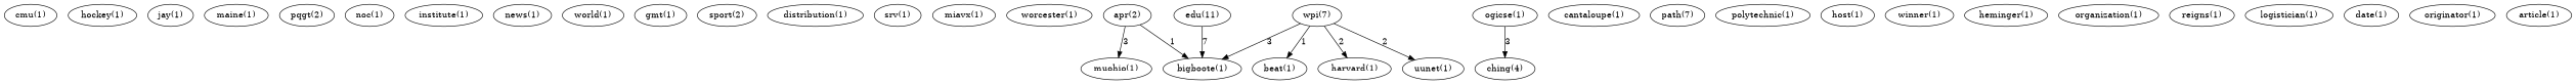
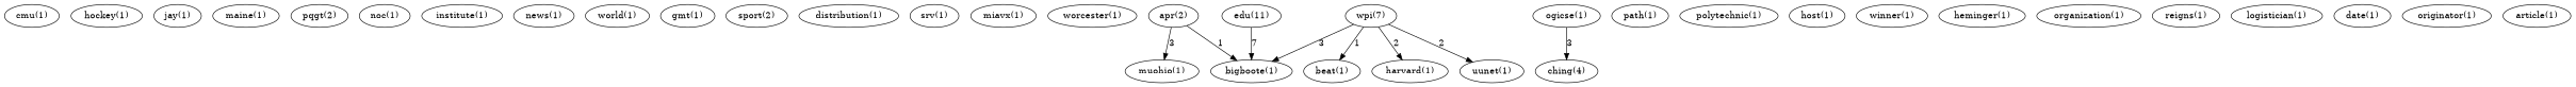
  digraph {
    n1 [label="cmu(1)"]
    n2 [label="hockey(1)"]
    n3 [label="jay(1)"]
    n4 [label="maine(1)"]
    n5 [label="pqgt(2)"]
    n6 [label="noc(1)"]
    n7 [label="institute(1)"]
    n8 [label="news(1)"]
    n9 [label="world(1)"]
    n10 [label="gmt(1)"]
    n11 [label="sport(2)"]
    n12 [label="distribution(1)"]
    n13 [label="srv(1)"]
    n14 [label="miavx(1)"]
    n15 [label="worcester(1)"]
    n16 [label="apr(2)"]
    n17 [label="muohio(1)"]
    n18 [label="bigboote(1)"]
    n19 [label="ogicse(1)"]
    n20 [label="ching(4)"]
-   n21 [label="cantaloupe(1)"]
    n22 [label="wpi(7)"]
    n23 [label="harvard(1)"]
    n24 [label="uunet(1)"]
    n25 [label="beat(1)"]
-   n26 [label="path(7)"]
+   n26 [label="path(1)"]
    n27 [label="polytechnic(1)"]
    n28 [label="host(1)"]
    n29 [label="winner(1)"]
    n30 [label="heminger(1)"]
    n31 [label="organization(1)"]
    n32 [label="reigns(1)"]
    n33 [label="logistician(1)"]
    n34 [label="date(1)"]
    n35 [label="edu(11)"]
    n36 [label="originator(1)"]
    n37 [label="article(1)"]
    n16 -> n17 [label=3]
    n16 -> n18 [label=1]
    n19 -> n20 [label=3]
    n22 -> n18 [label=3]
    n22 -> n23 [label=2]
    n22 -> n24 [label=2]
    n22 -> n25 [label=1]
    n35 -> n18 [label=7]
  }
